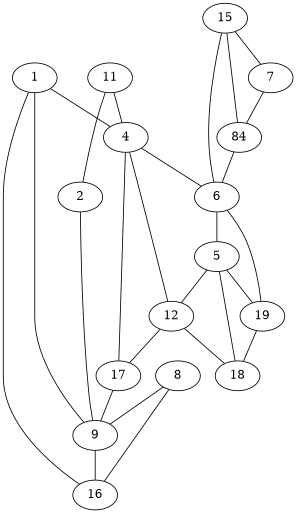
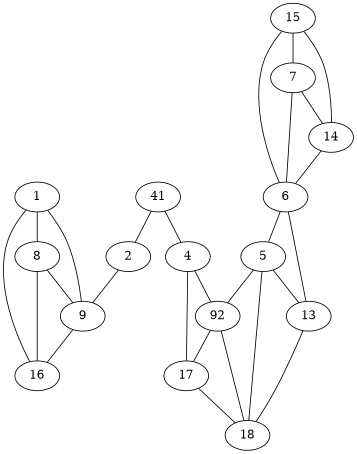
  graph {
    node [aaLength=4 type=1]
    edge [distance0=21.0 frequency=1 type0=2]
    1 [aaLength=15 sequence=KTVASCALLQAAKAA type=0]
    9 [sequence=TAGY]
    8 [aaLength=6 sequence=KRYFVT]
    16 [aaLength=2 sequence=GY type=2]
    2 [aaLength=9 sequence=SDALALQRN type=0]
-   11 [aaLength=3 sequence=YTF]
+   11 [aaLength=3 sequence=YTF label=41]
    4 [aaLength=12 sequence=SLVMSAGLRALE type=0]
    17 [aaLength=2 sequence=QA type=2]
    18 [aaLength=2 sequence=FT type=2]
-   12 [aaLength=6 sequence=WVLVEG]
+   12 [aaLength=6 sequence=WVLVEG label=92]
    5 [aaLength=8 sequence=FADWVTQE type=0]
-   13 [aaLength=5 sequence=VILVV label=19]
+   13 [aaLength=5 sequence=VILVV]
    6 [aaLength=15 sequence=CINHAMLTAQVIQHA type=0]
    7 [aaLength=11 sequence=HAEYMTTLTRM type=0]
-   14 [sequence=WVAN label=84]
+   14 [sequence=WVAN]
    15 [sequence=LGEI]
    1 -- 9 [distance0=18.0 type0=3]
-   1 -- 4 [distance0=13.0 type0=1]
+   1 -- 8 [distance0=13.0 type0=1]
    1 -- 16 [distance0=15.0]
    9 -- 16 [distance0=3.0 type0=1]
    8 -- 9 [distance0=31.0 type0=3]
    8 -- 16 [distance0=28.0 distance1=0.0 frequency=2 type1=4]
    2 -- 9 [distance0=20.0]
    11 -- 2
    11 -- 4 [type0=3]
    4 -- 17 [distance0=13.0 distance1=0.0 frequency=2 type1=4]
    4 -- 12 [distance0=16.0 type0=3]
-   17 -- 9 [distance0=13.0 type0=3]
+   17 -- 18 [distance0=13.0 type0=3]
    12 -- 17 [distance0=3.0 type0=1]
    12 -- 18 [distance0=10.0 distance1=0.0 frequency=2 type1=4]
    5 -- 18 [distance0=9.0 type0=1]
    5 -- 12 [distance0=19.0 type0=3]
    5 -- 13 [distance0=11.0 distance1=0.0 frequency=2 type1=4]
    13 -- 18 [distance0=20.0 type0=3]
    6 -- 5
    6 -- 13 [distance0=10.0 type0=1]
-   4 -- 6 [distance0=33.0 type0=3]
+   7 -- 6 [distance0=33.0 type0=3]
    7 -- 14 [distance0=12.0 type0=1]
    14 -- 6
    15 -- 6 [distance0=49.0 type0=3]
    15 -- 7 [distance0=16.0 type0=1]
    15 -- 14 [distance0=28.0]
  }
